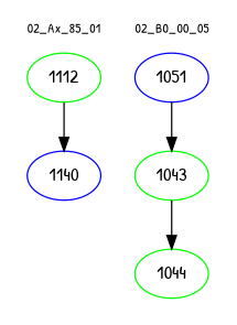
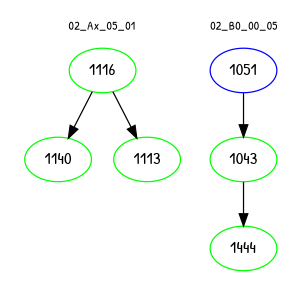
  digraph {
    fontname="Patrick Hand"
    node [color=green fontname="Patrick Hand"]
    edge [color=black fontname="Patrick Hand"]
-   n1 [label=1112]
-   n2 [color=blue label=1140]
+   n1 [label=1116]
+   n2 [label=1140]
+   n3 [label=1113]
    n4 [label=1043]
    n5 [color=blue label=1051]
-   n6 [label=1044]
+   n6 [label=1444]
    subgraph cluster_1 {
      color=white
      fontsize=10
-     label="02_Ax_85_01"
+     label="02_Ax_05_01"
      n1
      n2
+     n3
    }
    subgraph cluster_2 {
      color=white
      fontsize=10
      label="02_B0_00_05"
      n4
      n5
      n6
    }
    n1 -> n2
+   n1 -> n3
    n4 -> n6
    n5 -> n4
  }
